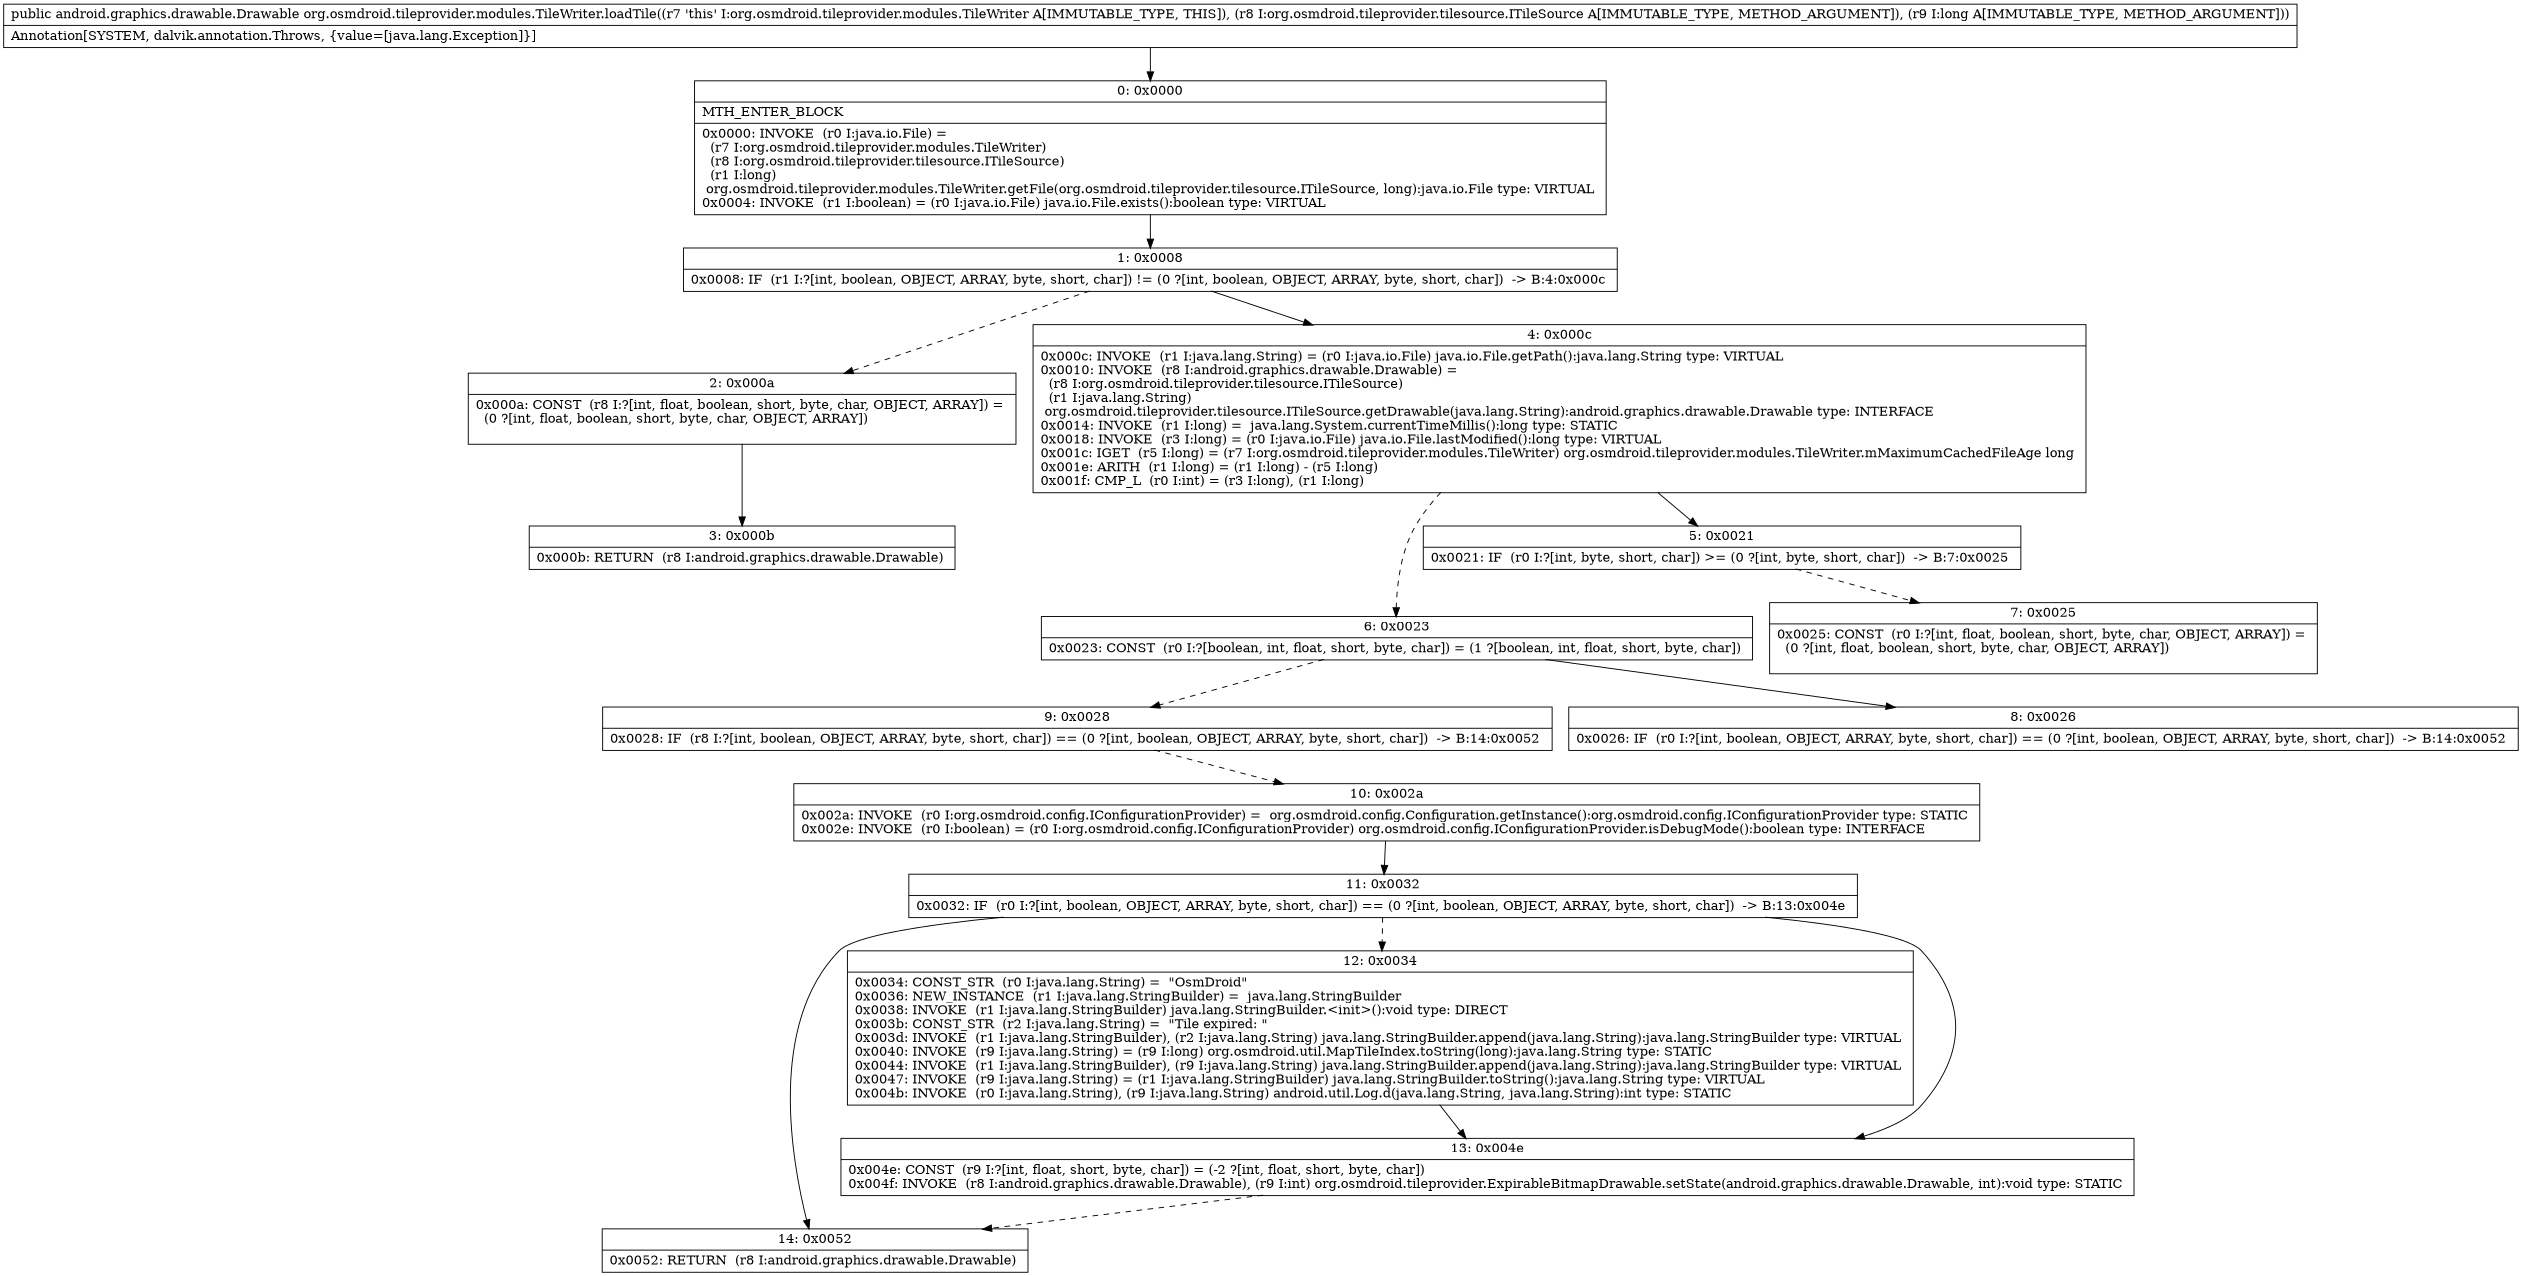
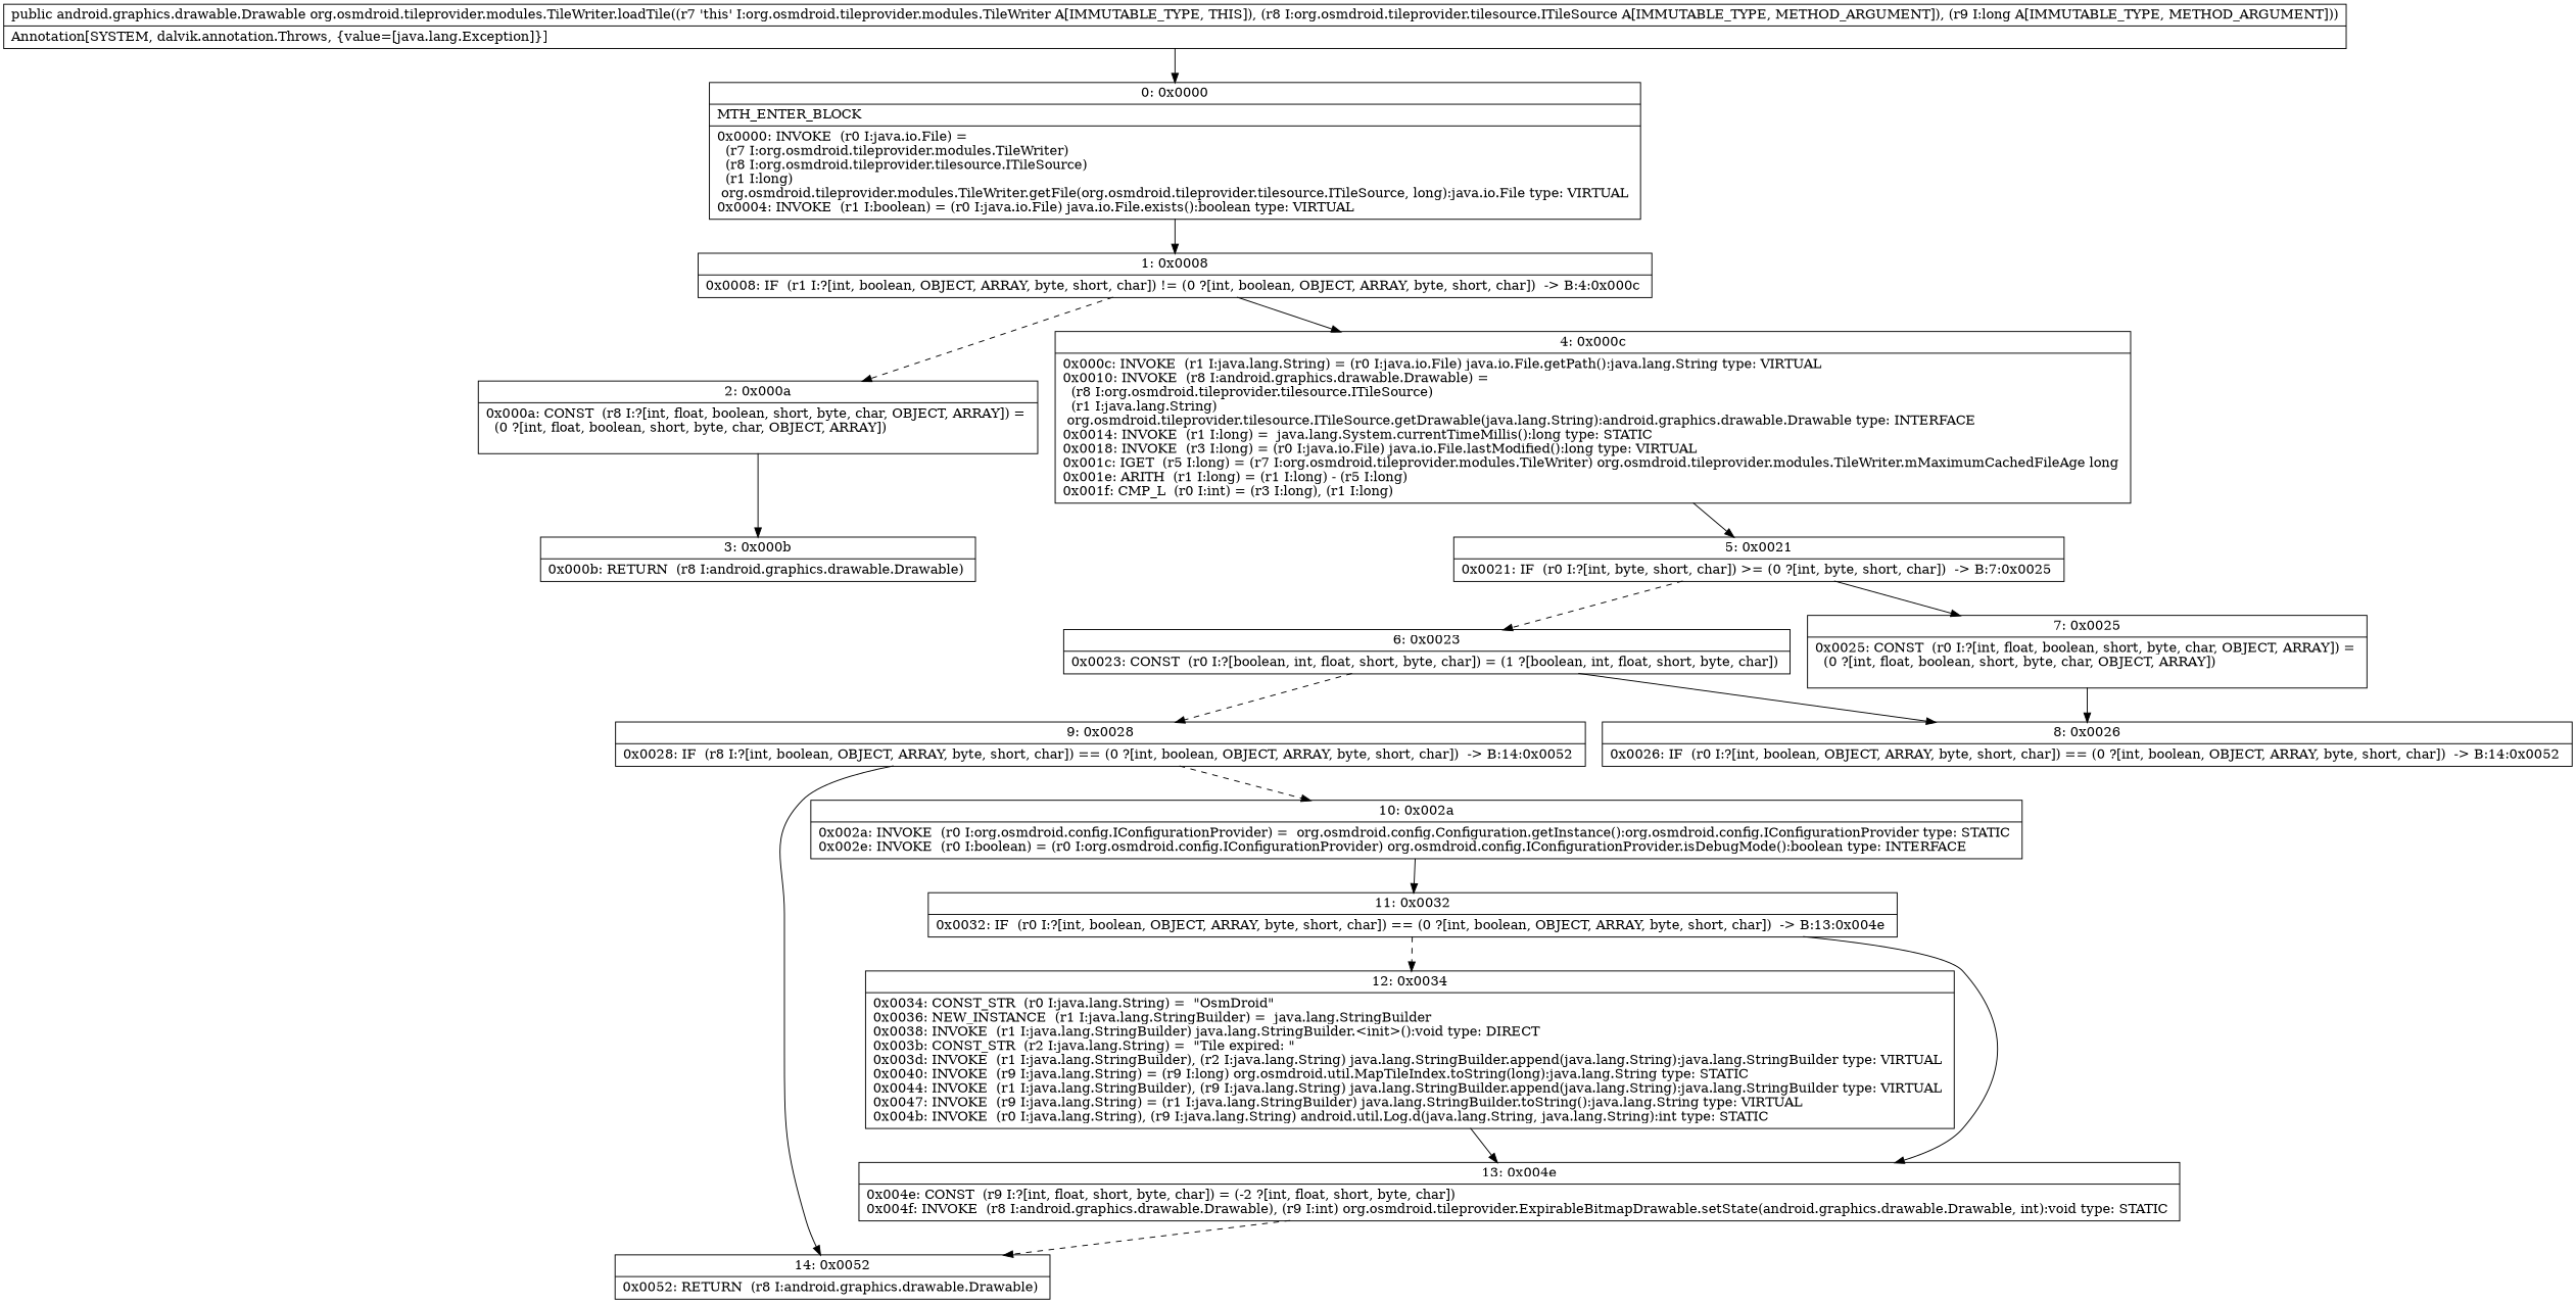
  digraph {
    node [shape=record]
    n1 [label="{0\:\ 0x0000|MTH_ENTER_BLOCK\l|0x0000: INVOKE  (r0 I:java.io.File) = \l  (r7 I:org.osmdroid.tileprovider.modules.TileWriter)\l  (r8 I:org.osmdroid.tileprovider.tilesource.ITileSource)\l  (r1 I:long)\l org.osmdroid.tileprovider.modules.TileWriter.getFile(org.osmdroid.tileprovider.tilesource.ITileSource, long):java.io.File type: VIRTUAL \l0x0004: INVOKE  (r1 I:boolean) = (r0 I:java.io.File) java.io.File.exists():boolean type: VIRTUAL \l}"]
    n2 [label="{1\:\ 0x0008|0x0008: IF  (r1 I:?[int, boolean, OBJECT, ARRAY, byte, short, char]) != (0 ?[int, boolean, OBJECT, ARRAY, byte, short, char])  \-\> B:4:0x000c \l}"]
    n3 [label="{2\:\ 0x000a|0x000a: CONST  (r8 I:?[int, float, boolean, short, byte, char, OBJECT, ARRAY]) = \l  (0 ?[int, float, boolean, short, byte, char, OBJECT, ARRAY])\l \l}"]
    n4 [label="{4\:\ 0x000c|0x000c: INVOKE  (r1 I:java.lang.String) = (r0 I:java.io.File) java.io.File.getPath():java.lang.String type: VIRTUAL \l0x0010: INVOKE  (r8 I:android.graphics.drawable.Drawable) = \l  (r8 I:org.osmdroid.tileprovider.tilesource.ITileSource)\l  (r1 I:java.lang.String)\l org.osmdroid.tileprovider.tilesource.ITileSource.getDrawable(java.lang.String):android.graphics.drawable.Drawable type: INTERFACE \l0x0014: INVOKE  (r1 I:long) =  java.lang.System.currentTimeMillis():long type: STATIC \l0x0018: INVOKE  (r3 I:long) = (r0 I:java.io.File) java.io.File.lastModified():long type: VIRTUAL \l0x001c: IGET  (r5 I:long) = (r7 I:org.osmdroid.tileprovider.modules.TileWriter) org.osmdroid.tileprovider.modules.TileWriter.mMaximumCachedFileAge long \l0x001e: ARITH  (r1 I:long) = (r1 I:long) \- (r5 I:long) \l0x001f: CMP_L  (r0 I:int) = (r3 I:long), (r1 I:long) \l}"]
    n5 [label="{3\:\ 0x000b|0x000b: RETURN  (r8 I:android.graphics.drawable.Drawable) \l}"]
    n6 [label="{5\:\ 0x0021|0x0021: IF  (r0 I:?[int, byte, short, char]) \>= (0 ?[int, byte, short, char])  \-\> B:7:0x0025 \l}"]
    n7 [label="{6\:\ 0x0023|0x0023: CONST  (r0 I:?[boolean, int, float, short, byte, char]) = (1 ?[boolean, int, float, short, byte, char]) \l}"]
    n8 [label="{7\:\ 0x0025|0x0025: CONST  (r0 I:?[int, float, boolean, short, byte, char, OBJECT, ARRAY]) = \l  (0 ?[int, float, boolean, short, byte, char, OBJECT, ARRAY])\l \l}"]
    n9 [label="{8\:\ 0x0026|0x0026: IF  (r0 I:?[int, boolean, OBJECT, ARRAY, byte, short, char]) == (0 ?[int, boolean, OBJECT, ARRAY, byte, short, char])  \-\> B:14:0x0052 \l}"]
    n10 [label="{9\:\ 0x0028|0x0028: IF  (r8 I:?[int, boolean, OBJECT, ARRAY, byte, short, char]) == (0 ?[int, boolean, OBJECT, ARRAY, byte, short, char])  \-\> B:14:0x0052 \l}"]
    n11 [label="{14\:\ 0x0052|0x0052: RETURN  (r8 I:android.graphics.drawable.Drawable) \l}"]
    n12 [label="{10\:\ 0x002a|0x002a: INVOKE  (r0 I:org.osmdroid.config.IConfigurationProvider) =  org.osmdroid.config.Configuration.getInstance():org.osmdroid.config.IConfigurationProvider type: STATIC \l0x002e: INVOKE  (r0 I:boolean) = (r0 I:org.osmdroid.config.IConfigurationProvider) org.osmdroid.config.IConfigurationProvider.isDebugMode():boolean type: INTERFACE \l}"]
    n13 [label="{11\:\ 0x0032|0x0032: IF  (r0 I:?[int, boolean, OBJECT, ARRAY, byte, short, char]) == (0 ?[int, boolean, OBJECT, ARRAY, byte, short, char])  \-\> B:13:0x004e \l}"]
    n14 [label="{12\:\ 0x0034|0x0034: CONST_STR  (r0 I:java.lang.String) =  \"OsmDroid\" \l0x0036: NEW_INSTANCE  (r1 I:java.lang.StringBuilder) =  java.lang.StringBuilder \l0x0038: INVOKE  (r1 I:java.lang.StringBuilder) java.lang.StringBuilder.\<init\>():void type: DIRECT \l0x003b: CONST_STR  (r2 I:java.lang.String) =  \"Tile expired: \" \l0x003d: INVOKE  (r1 I:java.lang.StringBuilder), (r2 I:java.lang.String) java.lang.StringBuilder.append(java.lang.String):java.lang.StringBuilder type: VIRTUAL \l0x0040: INVOKE  (r9 I:java.lang.String) = (r9 I:long) org.osmdroid.util.MapTileIndex.toString(long):java.lang.String type: STATIC \l0x0044: INVOKE  (r1 I:java.lang.StringBuilder), (r9 I:java.lang.String) java.lang.StringBuilder.append(java.lang.String):java.lang.StringBuilder type: VIRTUAL \l0x0047: INVOKE  (r9 I:java.lang.String) = (r1 I:java.lang.StringBuilder) java.lang.StringBuilder.toString():java.lang.String type: VIRTUAL \l0x004b: INVOKE  (r0 I:java.lang.String), (r9 I:java.lang.String) android.util.Log.d(java.lang.String, java.lang.String):int type: STATIC \l}"]
    n15 [label="{13\:\ 0x004e|0x004e: CONST  (r9 I:?[int, float, short, byte, char]) = (\-2 ?[int, float, short, byte, char]) \l0x004f: INVOKE  (r8 I:android.graphics.drawable.Drawable), (r9 I:int) org.osmdroid.tileprovider.ExpirableBitmapDrawable.setState(android.graphics.drawable.Drawable, int):void type: STATIC \l}"]
    n16 [label="{public android.graphics.drawable.Drawable org.osmdroid.tileprovider.modules.TileWriter.loadTile((r7 'this' I:org.osmdroid.tileprovider.modules.TileWriter A[IMMUTABLE_TYPE, THIS]), (r8 I:org.osmdroid.tileprovider.tilesource.ITileSource A[IMMUTABLE_TYPE, METHOD_ARGUMENT]), (r9 I:long A[IMMUTABLE_TYPE, METHOD_ARGUMENT]))  | Annotation[SYSTEM, dalvik.annotation.Throws, \{value=[java.lang.Exception]\}]\l}"]
    n1 -> n2
    n2 -> n3 [style=dashed]
    n2 -> n4
    n3 -> n5
    n4 -> n6
-   n4 -> n7 [style=dashed]
-   n6 -> n8 [style=dashed]
+   n6 -> n7 [style=dashed]
+   n6 -> n8
    n7 -> n9
    n7 -> n10 [style=dashed]
-   n13 -> n11
+   n8 -> n9
+   n10 -> n11
    n10 -> n12 [style=dashed]
    n12 -> n13
    n13 -> n14 [style=dashed]
    n13 -> n15
    n14 -> n15
    n15 -> n11 [style=dashed]
    n16 -> n1
  }
